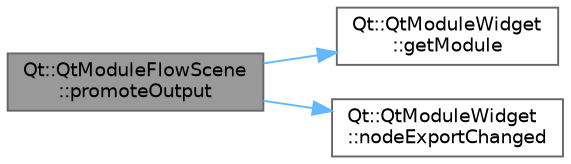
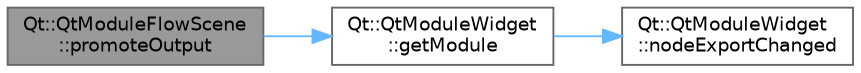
  digraph {
    rankdir=LR
    node [color=grey40 fillcolor=white fontname=Helvetica fontsize=10 shape=box style=filled]
    edge [color=steelblue1 fontname=Helvetica fontsize=10 labelfontname=Helvetica labelfontsize=10 style=solid]
    n1 [color=gray40 fillcolor=grey60 fontcolor=black height=0.2 label="Qt::QtModuleFlowScene\l::promoteOutput" width=0.4]
    n2 [height=0.2 label="Qt::QtModuleWidget\l::getModule" width=0.4]
    n3 [height=0.2 label="Qt::QtModuleWidget\l::nodeExportChanged" width=0.4]
    n1 -> n2
-   n1 -> n3
+   n2 -> n3
  }
